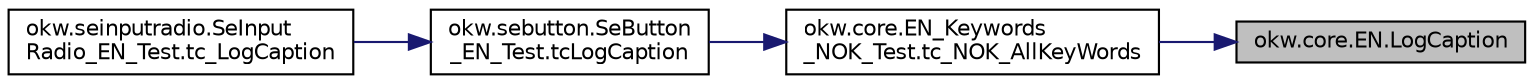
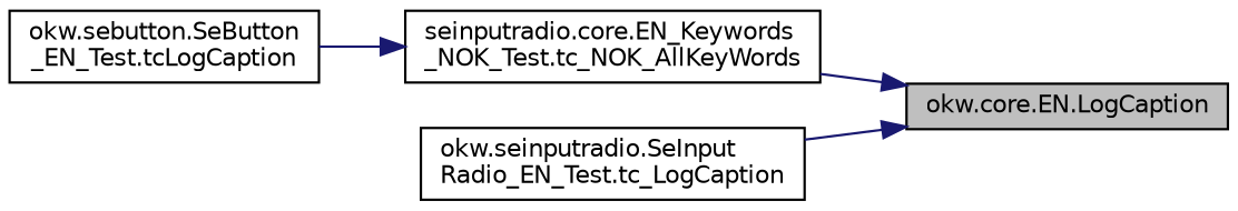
  digraph {
    rankdir=RL
    node [color=black fillcolor=white fontname=Helvetica fontsize=10 shape=record style=filled]
    edge [color=midnightblue dir=back fontname=Helvetica fontsize=10 labelfontname=Helvetica labelfontsize=10 style=solid]
    n1 [fillcolor=grey75 fontcolor=black height=0.2 label="okw.core.EN.LogCaption" width=0.4]
-   n2 [height=0.2 label="okw.core.EN_Keywords\l_NOK_Test.tc_NOK_AllKeyWords" width=0.4]
+   n2 [height=0.2 label="seinputradio.core.EN_Keywords\l_NOK_Test.tc_NOK_AllKeyWords" width=0.4]
    n3 [height=0.2 label="okw.seinputradio.SeInput\lRadio_EN_Test.tc_LogCaption" width=0.4]
    n4 [height=0.2 label="okw.sebutton.SeButton\l_EN_Test.tcLogCaption" width=0.4]
    n1 -> n2
-   n4 -> n3
+   n1 -> n3
    n2 -> n4
  }
